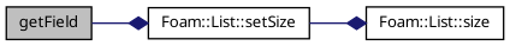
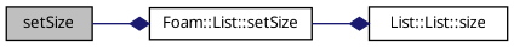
  digraph {
    fontname="Noto Sans"
    rankdir=LR
    node [color=black fontname="Noto Sans" fontsize=10 shape=record]
    edge [arrowhead=diamond color=midnightblue fontname="Noto Sans" fontsize=10 labelfontname=FreeSans labelfontsize=10 style=solid]
-   n1 [fillcolor=grey75 fontcolor=black height=0.2 label=getField style=filled width=0.4]
+   n1 [fillcolor=grey75 fontcolor=black height=0.2 label=setSize style=filled width=0.4]
    n2 [height=0.2 label="Foam::List::setSize" width=0.4]
-   n3 [height=0.2 label="Foam::List::size" width=0.4]
+   n3 [height=0.2 label="List::List::size" width=0.4]
    n1 -> n2
    n2 -> n3
  }
